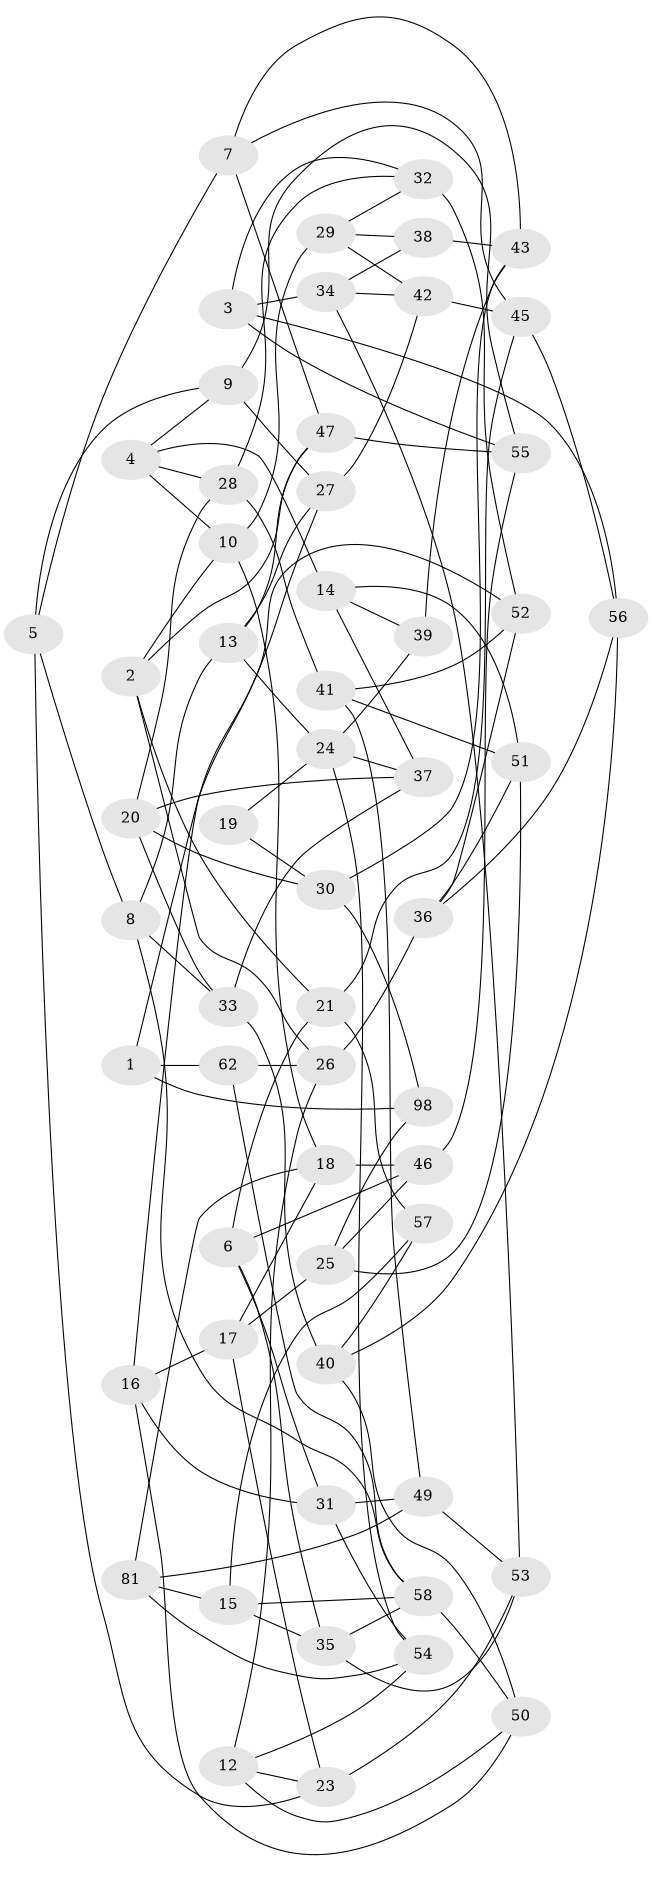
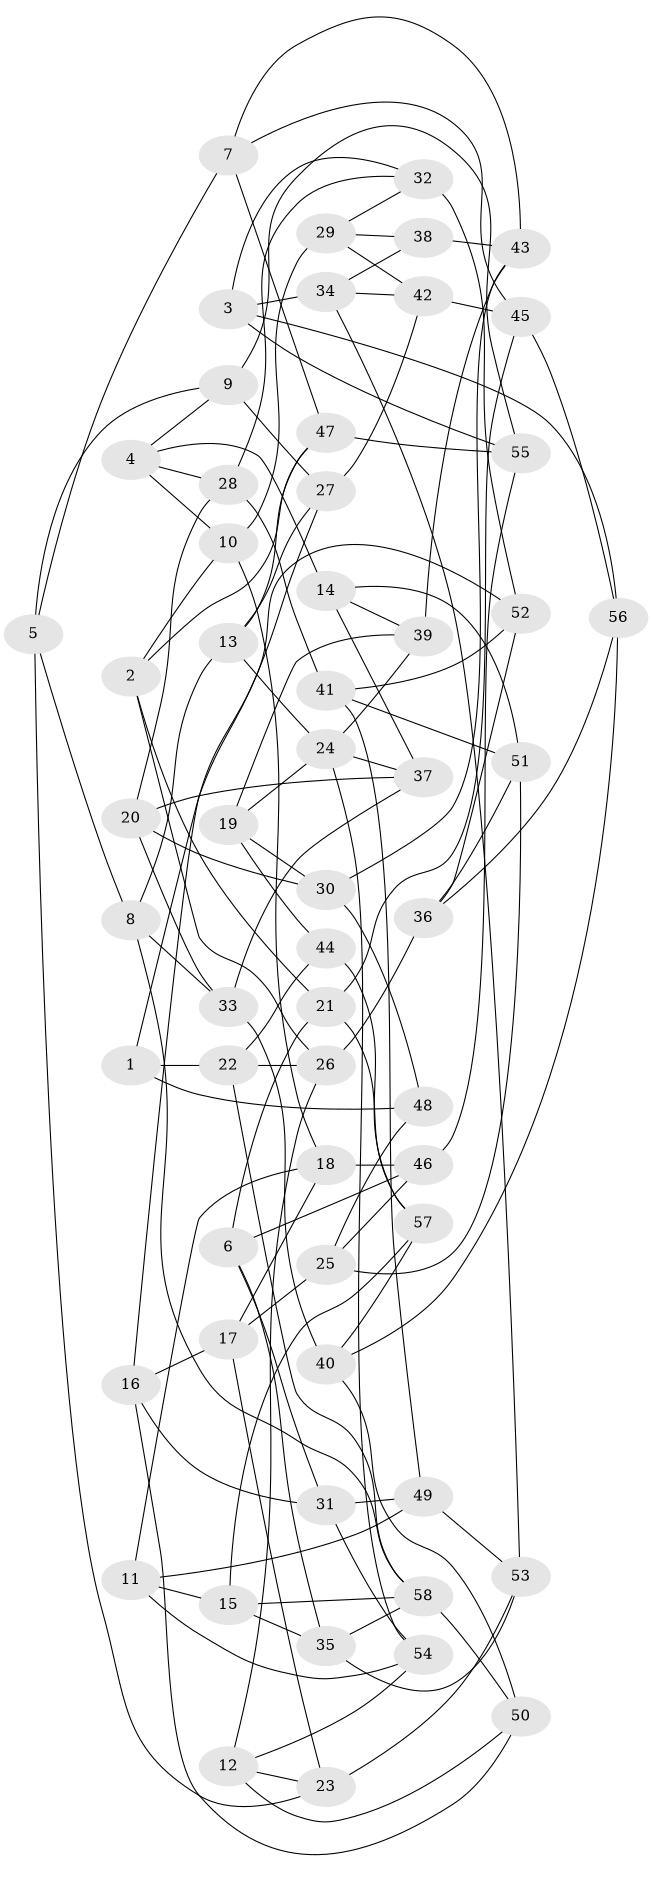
  graph {
    rankdir=LR
    node [color=gray90 style=filled]
    1
-   22 [label=62]
-   48 [label=98]
+   22
+   48
    52
    26
    58
+   44
    38
    43
    2
    10
    21
    47
    18
    29
    45
    57
    36
    55
    3
    32
    34
    56
    53
    42
    4
    9
    14
    28
    27
    37
    39
    51
    41
    5
    7
    8
    23
    13
    33
    6
    31
    35
    46
    49
    54
    24
    40
    50
-   11 [label=81]
+   11
    15
    12
    16
    17
    25
    19
    30
    20
    1 -- 22
    1 -- 48
    1 -- 52
    22 -- 26
    22 -- 58
+   22 -- 44
    26 -- 36
    58 -- 50
+   44 -- 57
    38 -- 43
    2 -- 26
    2 -- 10
    2 -- 21
    2 -- 47
    10 -- 18
    10 -- 29
    21 -- 45
    21 -- 57
    47 -- 55
    18 -- 46
    29 -- 38
    29 -- 32
    29 -- 42
    45 -- 56
    36 -- 52
    36 -- 56
    36 -- 51
    3 -- 55
    3 -- 32
    3 -- 34
    3 -- 56
    32 -- 52
    34 -- 38
    34 -- 53
    34 -- 42
    42 -- 45
    4 -- 10
    4 -- 9
    4 -- 14
    4 -- 28
    9 -- 55
    9 -- 27
    14 -- 37
    14 -- 39
    14 -- 51
    28 -- 32
    28 -- 41
    27 -- 42
    39 -- 43
    41 -- 52
    41 -- 51
    41 -- 49
    5 -- 9
    5 -- 7
    5 -- 8
    5 -- 23
    7 -- 43
    7 -- 47
    7 -- 45
    8 -- 58
    8 -- 13
    8 -- 33
    23 -- 53
    13 -- 47
    13 -- 27
    13 -- 24
    33 -- 37
    33 -- 40
    6 -- 21
    6 -- 31
    6 -- 35
    6 -- 46
    31 -- 49
    31 -- 54
    35 -- 58
    35 -- 53
    46 -- 55
    49 -- 53
    24 -- 37
    24 -- 39
    24 -- 54
    40 -- 57
    40 -- 56
    40 -- 50
    11 -- 18
    11 -- 49
    11 -- 54
    11 -- 15
    15 -- 58
    15 -- 57
    15 -- 35
    12 -- 26
    12 -- 23
    12 -- 54
    12 -- 50
    16 -- 27
    16 -- 31
    16 -- 50
    16 -- 17
    17 -- 18
    17 -- 23
    17 -- 25
    25 -- 48
    25 -- 51
    25 -- 46
+   19 -- 44
+   19 -- 39
    19 -- 24
    19 -- 30
    30 -- 48
    30 -- 43
    20 -- 28
    20 -- 37
    20 -- 33
    20 -- 30
  }
